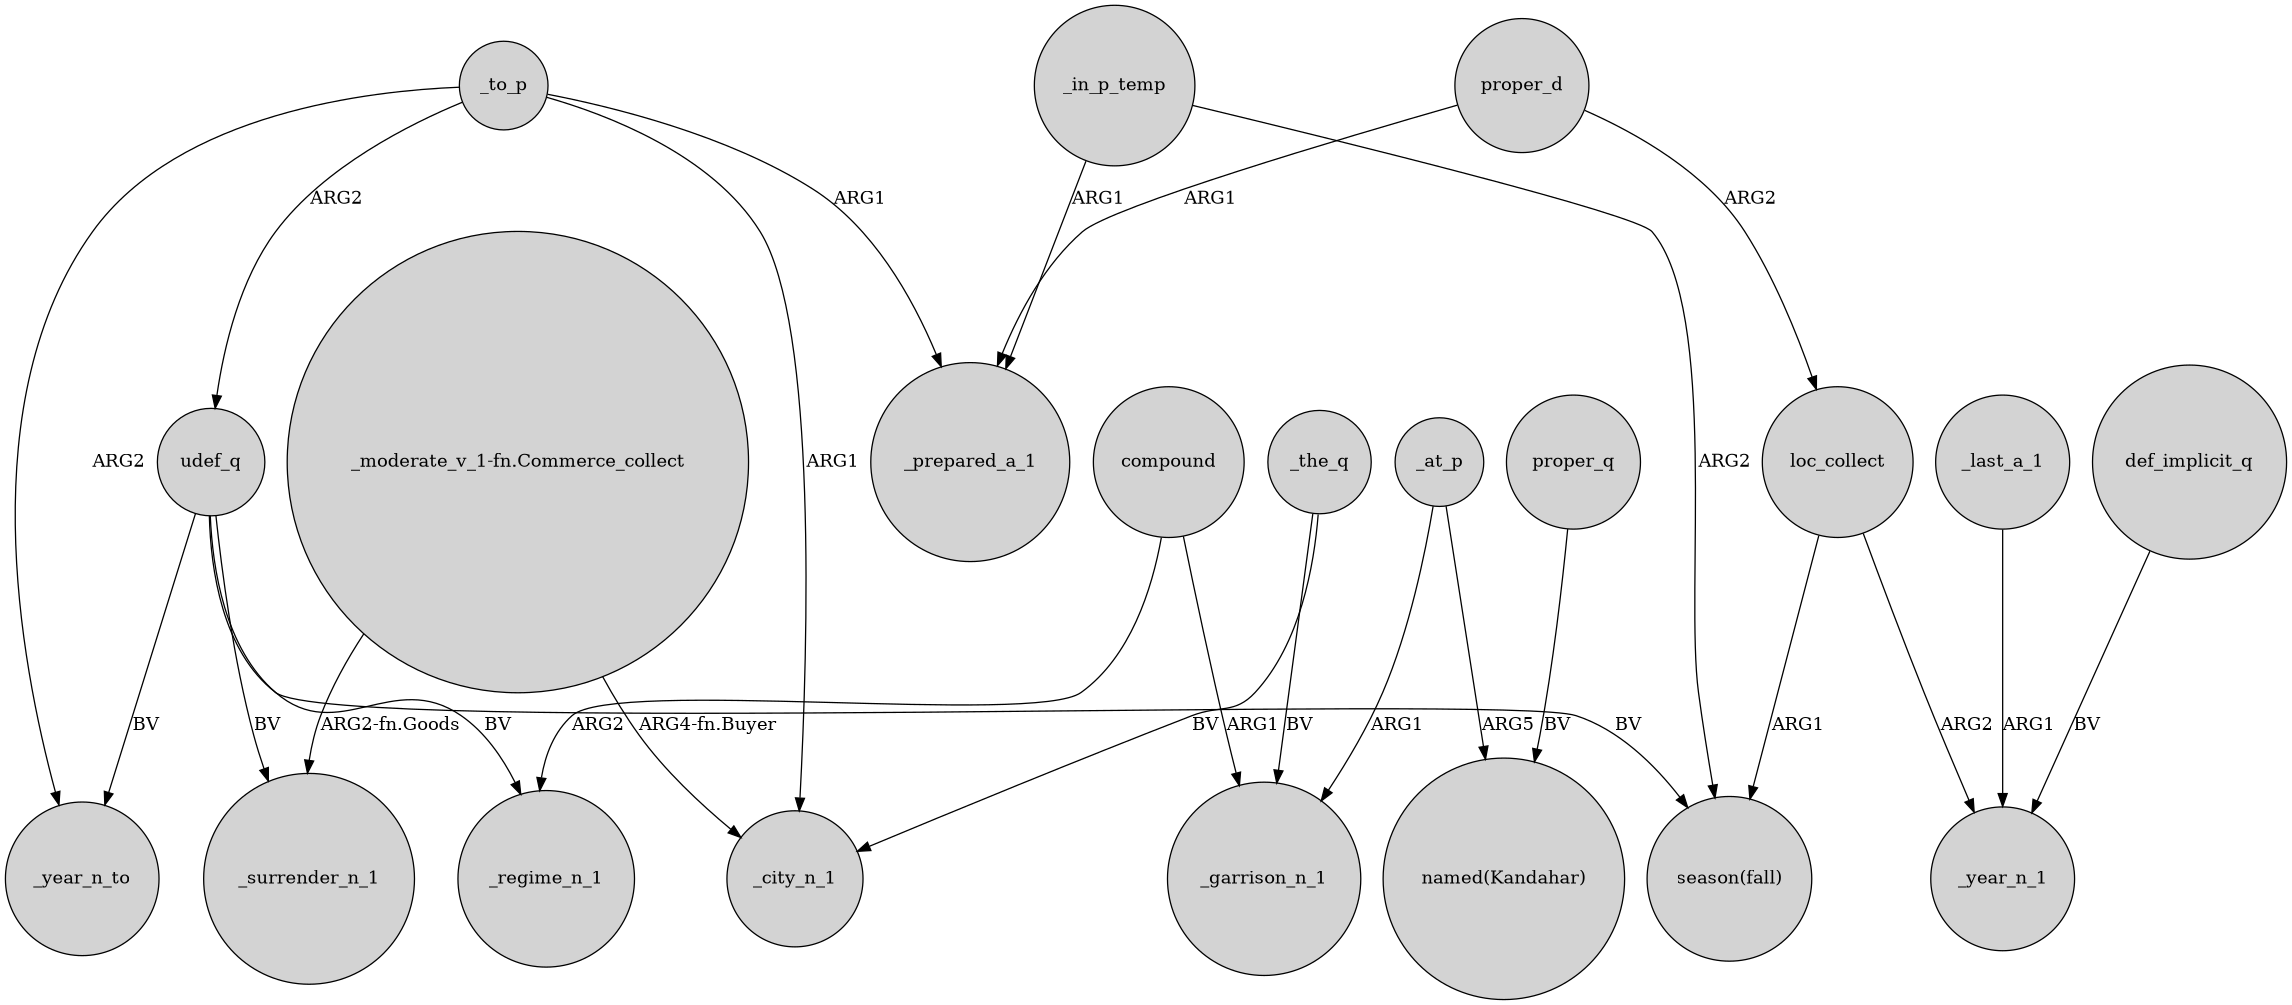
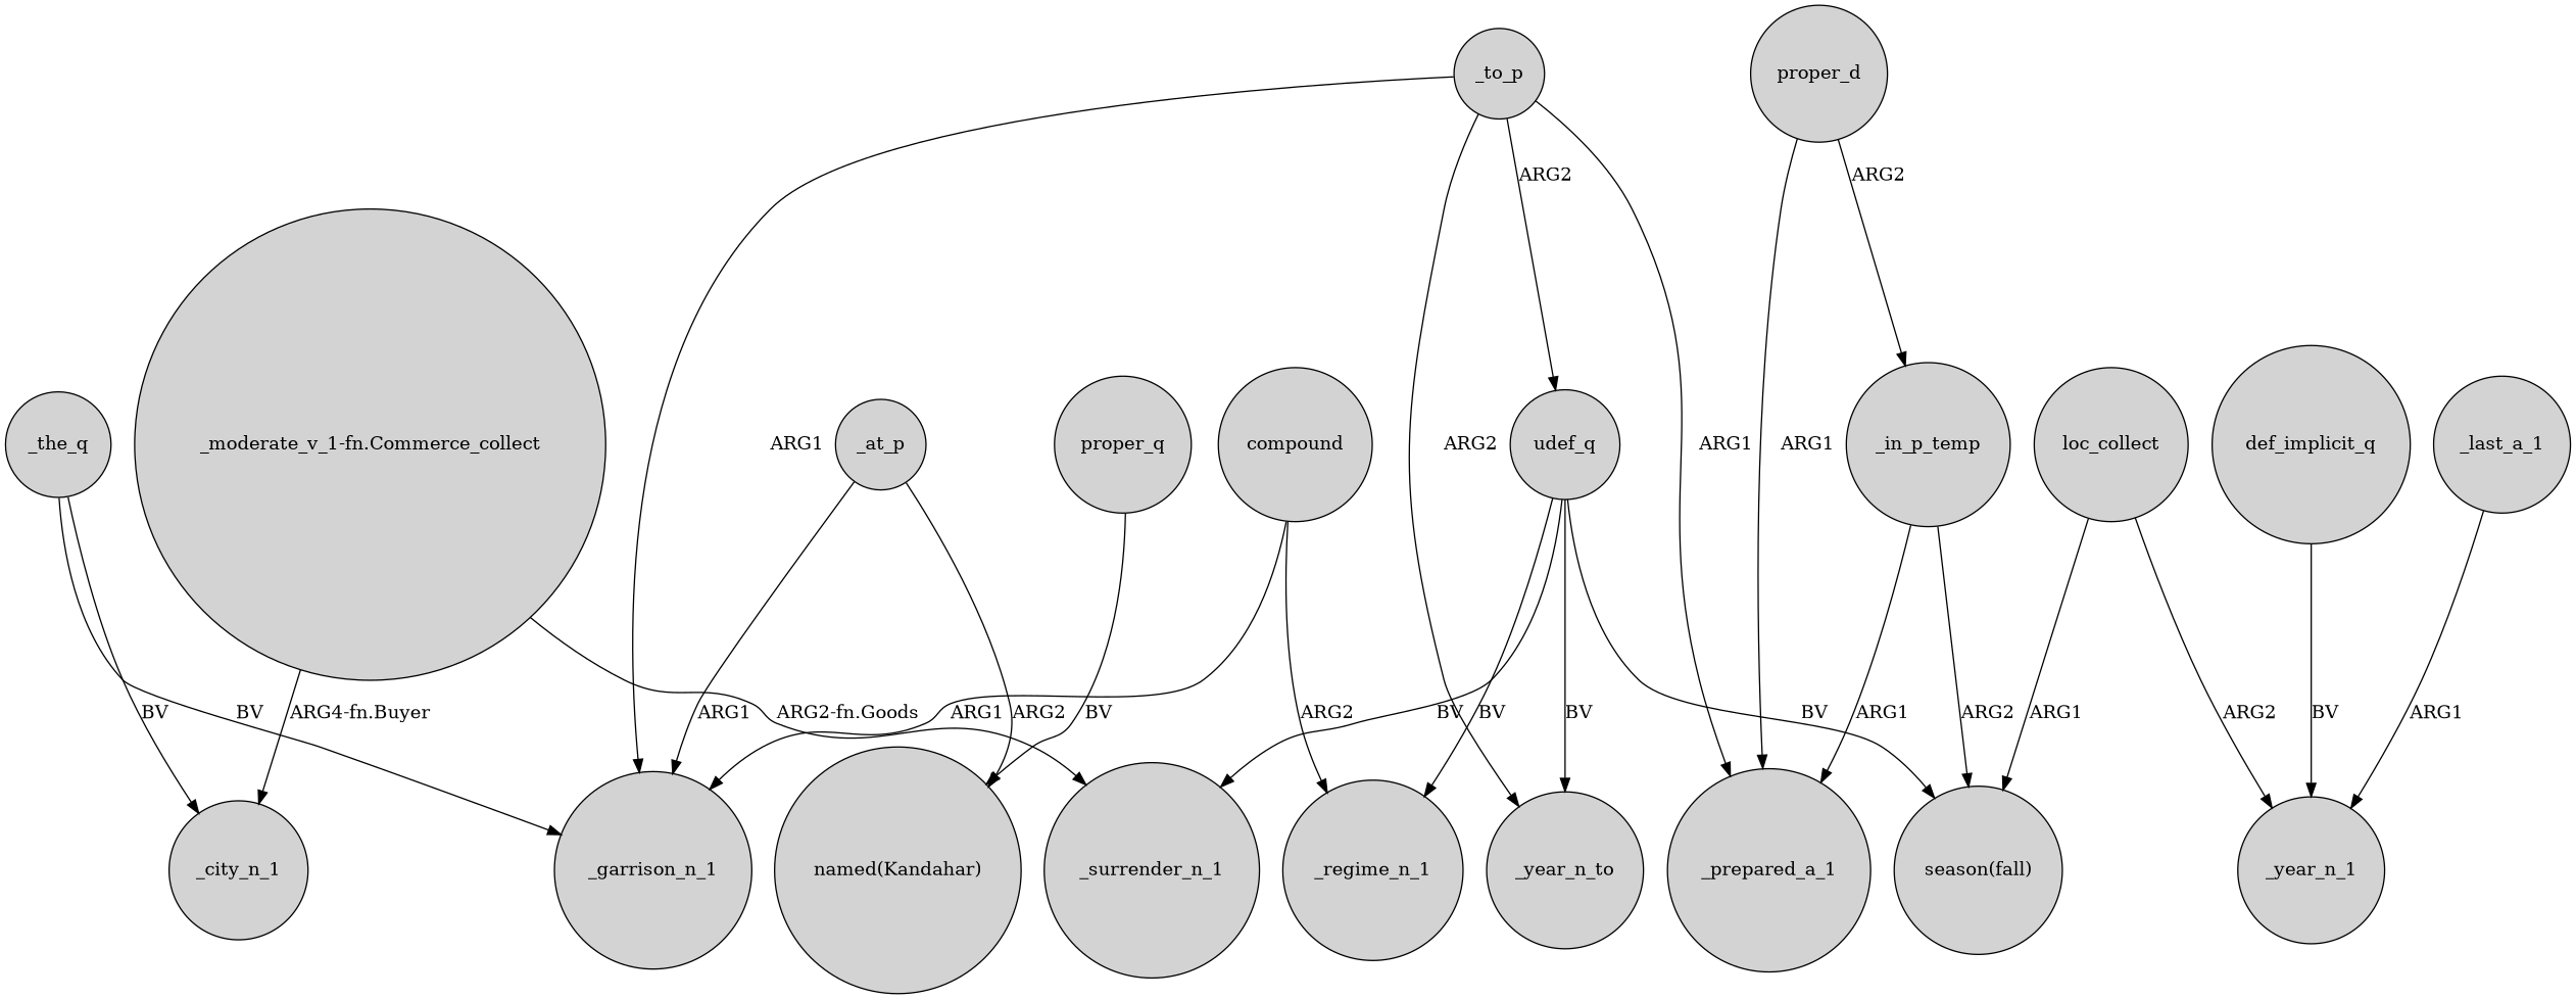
  digraph {
    node [shape=circle style=filled]
    n1 [label=loc_collect]
    "season(fall)"
    _year_n_1
    n4 [label=_year_n_to]
    _to_p
    _city_n_1
    _prepared_a_1
    udef_q
    compound
    _regime_n_1
    _garrison_n_1
    proper_q
    "named(Kandahar)"
    def_implicit_q
    _at_p
    _surrender_n_1
    _in_p_temp
    _the_q
    _last_a_1
    n20 [label=proper_d]
    "_moderate_v_1-fn.Commerce_collect"
    n1 -> "season(fall)" [label=ARG1]
    n1 -> _year_n_1 [label=ARG2]
    _to_p -> n4 [label=ARG2]
-   _to_p -> _city_n_1 [label=ARG1]
+   _to_p -> _garrison_n_1 [label=ARG1]
    _to_p -> _prepared_a_1 [label=ARG1]
    _to_p -> udef_q [label=ARG2]
    udef_q -> "season(fall)" [label=BV]
    udef_q -> n4 [label=BV]
    udef_q -> _regime_n_1 [label=BV]
    udef_q -> _surrender_n_1 [label=BV]
    compound -> _regime_n_1 [label=ARG2]
    compound -> _garrison_n_1 [label=ARG1]
    proper_q -> "named(Kandahar)" [label=BV]
    def_implicit_q -> _year_n_1 [label=BV]
    _at_p -> _garrison_n_1 [label=ARG1]
-   _at_p -> "named(Kandahar)" [label=ARG5]
+   _at_p -> "named(Kandahar)" [label=ARG2]
    _in_p_temp -> "season(fall)" [label=ARG2]
    _in_p_temp -> _prepared_a_1 [label=ARG1]
    _the_q -> _city_n_1 [label=BV]
    _the_q -> _garrison_n_1 [label=BV]
    _last_a_1 -> _year_n_1 [label=ARG1]
    n20 -> _prepared_a_1 [label=ARG1]
-   n20 -> n1 [label=ARG2]
+   n20 -> _in_p_temp [label=ARG2]
    "_moderate_v_1-fn.Commerce_collect" -> _city_n_1 [label="ARG4-fn.Buyer"]
    "_moderate_v_1-fn.Commerce_collect" -> _surrender_n_1 [label="ARG2-fn.Goods"]
  }
